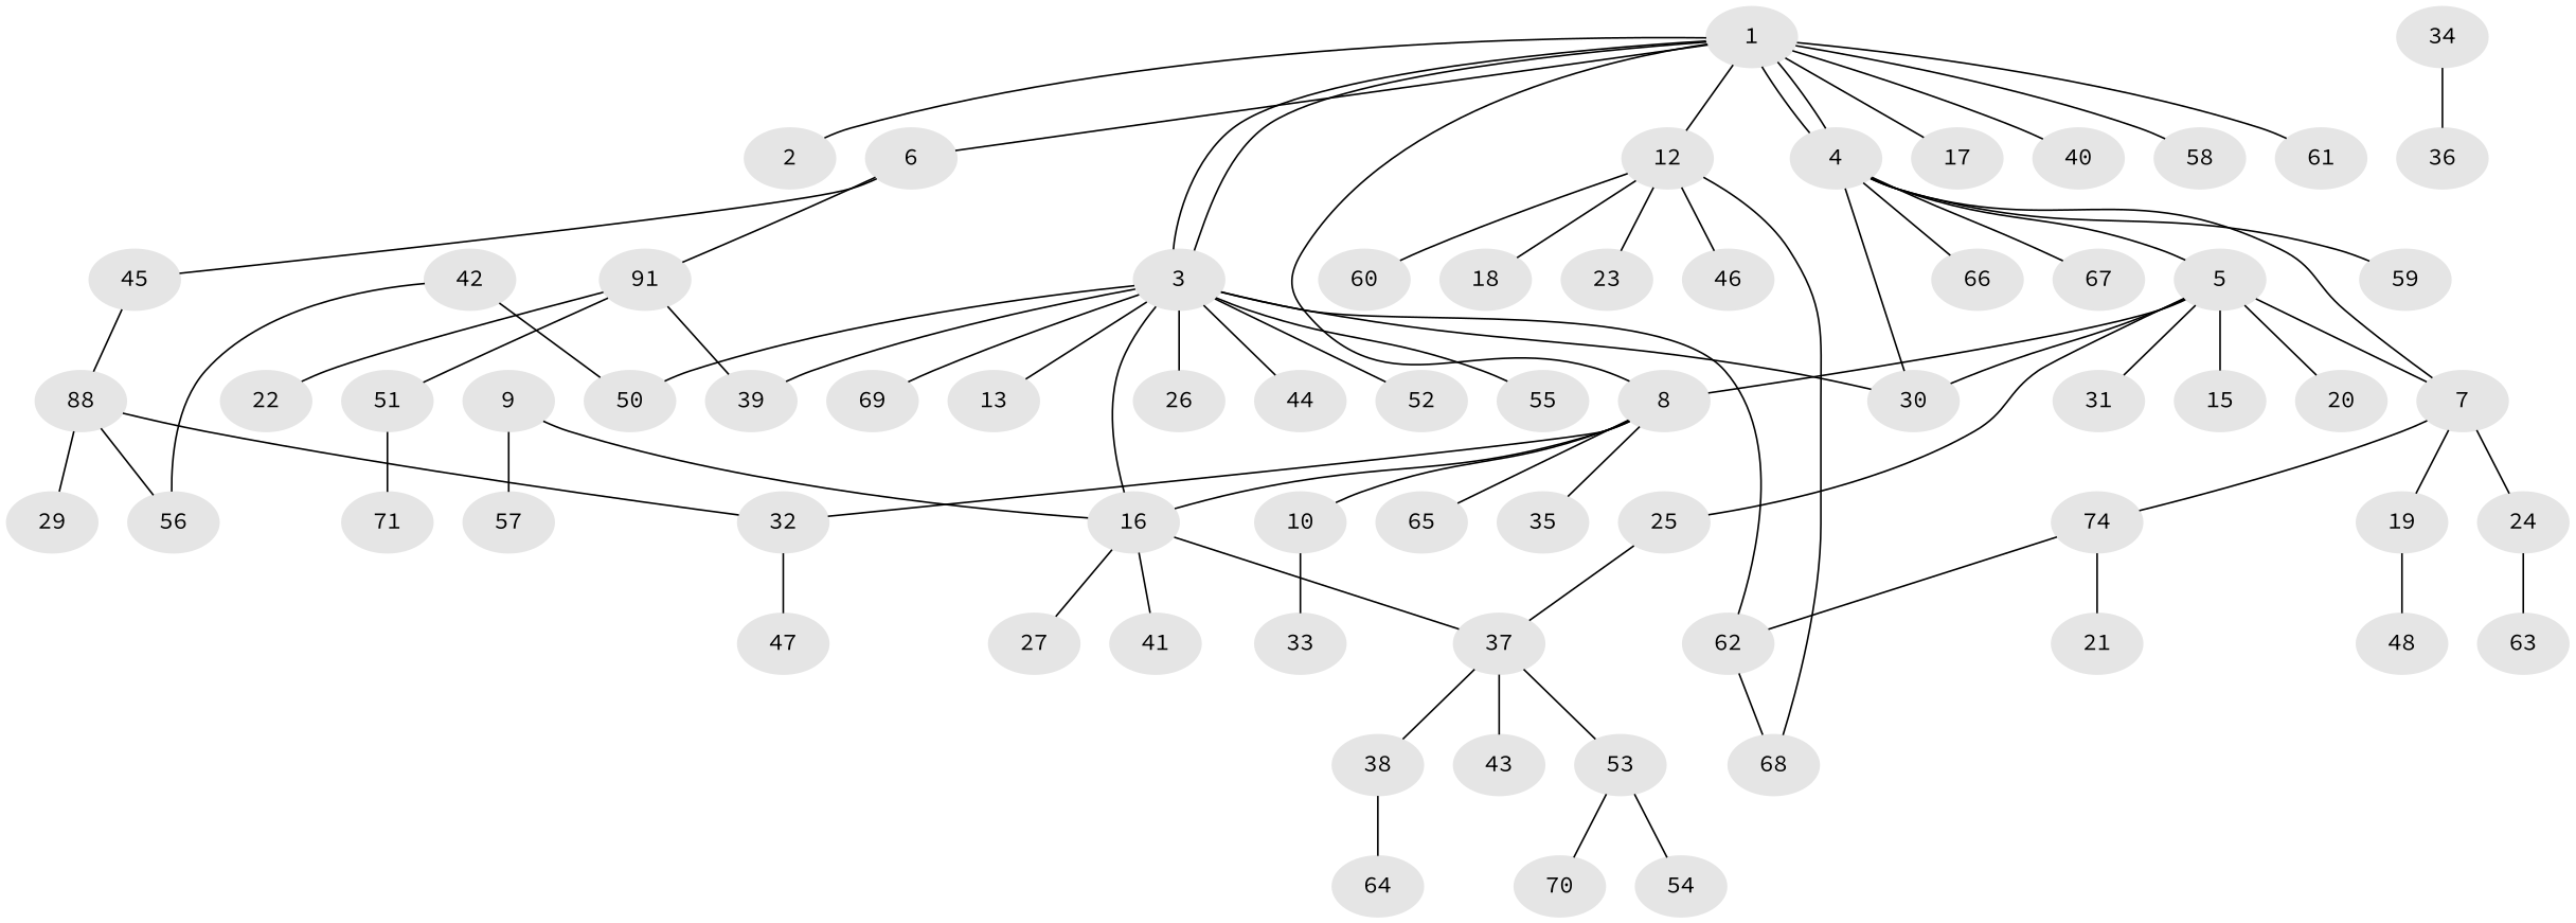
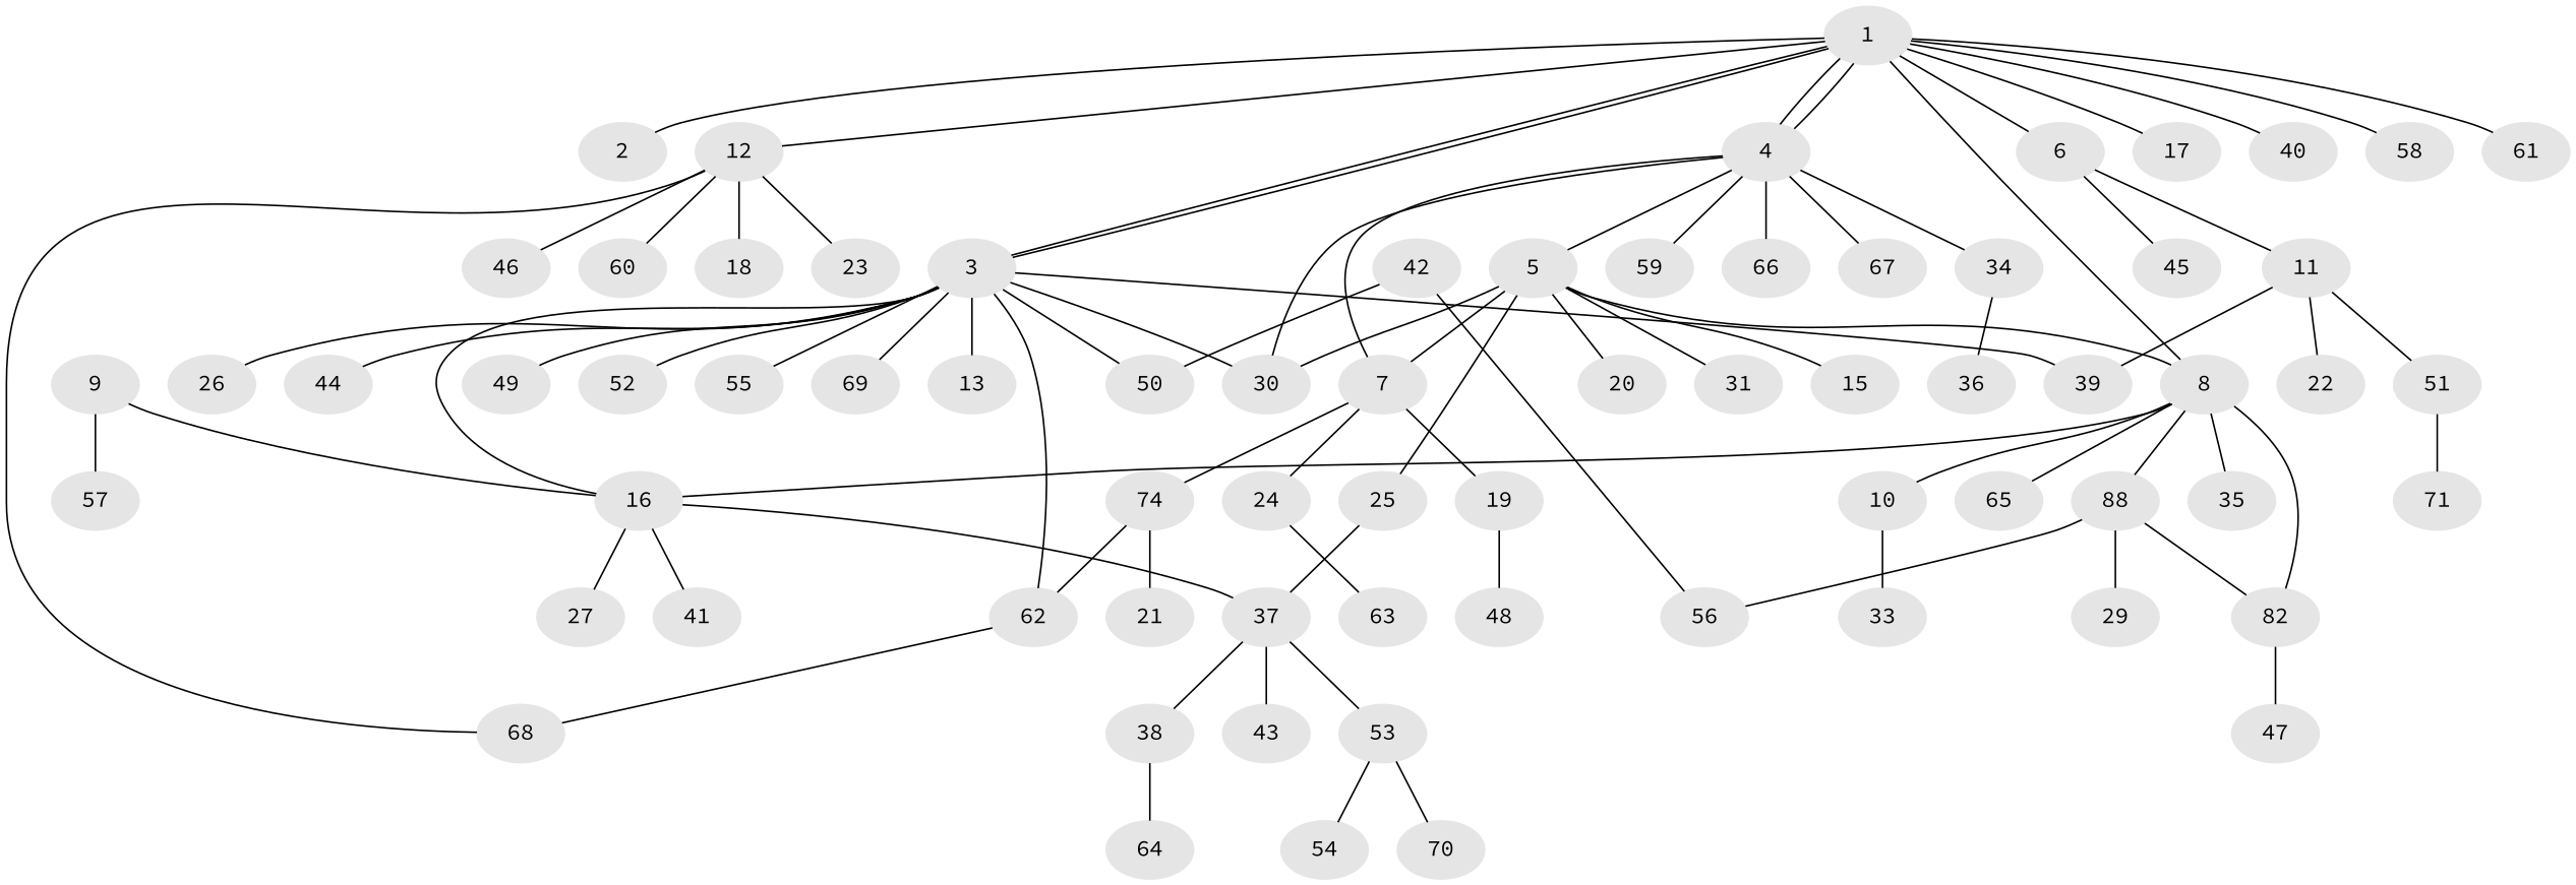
  graph {
    fontname="Source Code Pro"
    node [color=gray90 fontname="Source Code Pro" style=filled]
    edge [fontname="Source Code Pro"]
    1
    2
    3
    4
    6
    8
    12
    17
    40
    58
    61
    13
    16
    26
    30
    39
    44
+   49
    50
    52
    55
    62
    69
    5
    7
    34
    59
    66
    67
-   11 [label=91]
+   11
    45
    10
    n33 [label=88]
-   32
+   32 [label=82]
    35
    65
    18
    23
    46
    60
    68
    27
    37
    41
    15
    20
    25
    31
    n49 [label=74]
    19
    24
    36
    22
    51
    21
    48
    63
    9
    57
    33
    29
    56
    47
    71
    38
    43
    53
    64
    54
    70
    42
    1 -- 2
    1 -- 3
    1 -- 3
    1 -- 4
    1 -- 4
    1 -- 6
    1 -- 8
    1 -- 12
    1 -- 17
    1 -- 40
    1 -- 58
    1 -- 61
    3 -- 13
    3 -- 16
    3 -- 26
    3 -- 30
    3 -- 39
    3 -- 44
+   3 -- 49
    3 -- 50
    3 -- 52
    3 -- 55
    3 -- 62
    3 -- 69
    4 -- 30
    4 -- 5
    4 -- 7
+   4 -- 34
    4 -- 59
    4 -- 66
    4 -- 67
    6 -- 11
    6 -- 45
    8 -- 16
    8 -- 10
-   45 -- n33
+   8 -- n33
    8 -- 32
    8 -- 35
    8 -- 65
    12 -- 18
    12 -- 23
    12 -- 46
    12 -- 60
    12 -- 68
    16 -- 27
    16 -- 37
    16 -- 41
    62 -- 68
    5 -- 8
    5 -- 30
    5 -- 7
    5 -- 15
    5 -- 20
    5 -- 25
    5 -- 31
    7 -- n49
    7 -- 19
    7 -- 24
    34 -- 36
    11 -- 39
    11 -- 22
    11 -- 51
    10 -- 33
    n33 -- 32
    n33 -- 29
    n33 -- 56
    32 -- 47
    37 -- 38
    37 -- 43
    37 -- 53
    25 -- 37
    n49 -- 62
    n49 -- 21
    19 -- 48
    24 -- 63
    51 -- 71
    9 -- 16
    9 -- 57
    38 -- 64
    53 -- 54
    53 -- 70
    42 -- 50
    42 -- 56
  }
